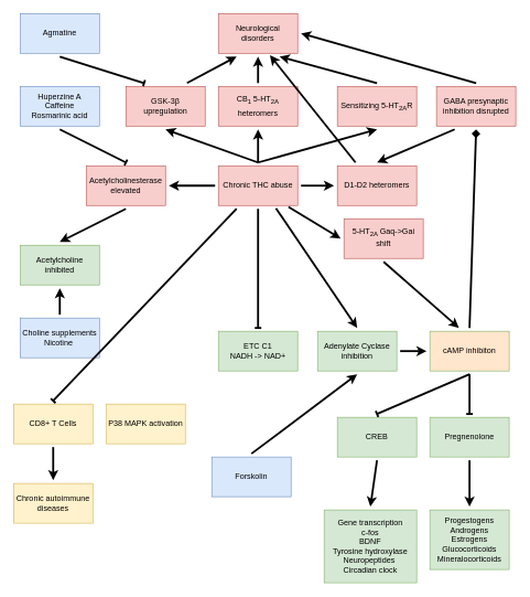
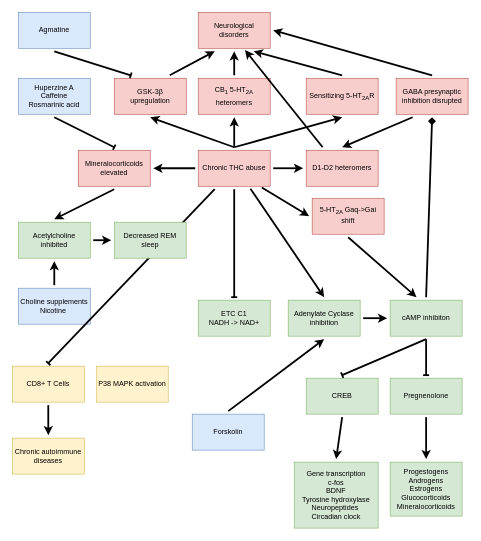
  <mxCell id="0" />
  <mxCell id="1" parent="0" />
  <mxCell id="2" value="" style="endArrow=baseDash;html=1;rounded=0;entryX=0.5;entryY=0;entryDx=0;entryDy=0;endFill=0;strokeWidth=3;strokeColor=#000000;exitX=0.5;exitY=1;exitDx=0;exitDy=0;" parent="1" source="11" target="10" edge="1"><mxGeometry width="50" height="50" relative="1" as="geometry"><mxPoint x="330" y="270" as="sourcePoint" /><mxPoint x="220" y="315" as="targetPoint" /></mxGeometry></mxCell>
  <mxCell id="3" value="" style="endArrow=classic;html=1;rounded=0;strokeWidth=3;exitX=0.5;exitY=0;exitDx=0;exitDy=0;entryX=0.5;entryY=1;entryDx=0;entryDy=0;" parent="1" source="11" target="12" edge="1"><mxGeometry width="50" height="50" relative="1" as="geometry"><mxPoint x="520" y="140" as="sourcePoint" /><mxPoint x="560" y="150" as="targetPoint" /></mxGeometry></mxCell>
  <mxCell id="4" value="" style="endArrow=baseDash;html=1;rounded=0;exitX=0.5;exitY=1;exitDx=0;exitDy=0;strokeWidth=3;entryX=0.5;entryY=0;entryDx=0;entryDy=0;endFill=0;" parent="1" source="13" target="15" edge="1"><mxGeometry width="50" height="50" relative="1" as="geometry"><mxPoint x="390" y="385" as="sourcePoint" /><mxPoint x="330" y="430" as="targetPoint" /></mxGeometry></mxCell>
  <mxCell id="5" value="Progestogens&#10;Androgens&#10;Estrogens&#10;Glucocorticoids&#10;Mineralocorticoids" style="rounded=0;whiteSpace=wrap;html=1;perimeterSpacing=5;fillColor=#d5e8d4;strokeColor=#82b366;" parent="1" vertex="1"><mxGeometry x="650" y="770" width="120" height="90" as="geometry" /></mxCell>
  <mxCell id="6" value="" style="endArrow=classic;html=1;rounded=0;entryX=0.5;entryY=0;entryDx=0;entryDy=0;strokeWidth=3;exitX=0.5;exitY=1;exitDx=0;exitDy=0;" parent="1" source="15" target="5" edge="1"><mxGeometry width="50" height="50" relative="1" as="geometry"><mxPoint x="410" y="530" as="sourcePoint" /><mxPoint x="440" y="660" as="targetPoint" /></mxGeometry></mxCell>
  <mxCell id="7" value="Adenylate Cyclase&lt;br&gt;inhibition" style="rounded=0;whiteSpace=wrap;html=1;perimeterSpacing=5;fillColor=#d5e8d4;strokeColor=#82b366;" parent="1" vertex="1"><mxGeometry x="480" y="500" width="120" height="60" as="geometry" /></mxCell>
  <mxCell id="8" value="" style="endArrow=classic;html=1;rounded=0;entryX=0.5;entryY=1;entryDx=0;entryDy=0;strokeWidth=3;exitX=0.5;exitY=0;exitDx=0;exitDy=0;" parent="1" source="14" target="7" edge="1"><mxGeometry width="50" height="50" relative="1" as="geometry"><mxPoint x="480" y="430" as="sourcePoint" /><mxPoint x="430" y="460" as="targetPoint" /></mxGeometry></mxCell>
  <mxCell id="9" value="" style="endArrow=classic;html=1;rounded=0;strokeColor=#000000;strokeWidth=3;endFill=1;exitX=0.708;exitY=0.986;exitDx=0;exitDy=0;exitPerimeter=0;entryX=0.5;entryY=0;entryDx=0;entryDy=0;" parent="1" source="11" target="7" edge="1"><mxGeometry width="50" height="50" relative="1" as="geometry"><mxPoint x="400" y="290" as="sourcePoint" /><mxPoint x="520" y="350" as="targetPoint" /></mxGeometry></mxCell>
  <mxCell id="10" value="ETC C1&lt;br&gt;NADH -&amp;gt; NAD+" style="rounded=0;whiteSpace=wrap;html=1;perimeterSpacing=5;fillColor=#d5e8d4;strokeColor=#82b366;" parent="1" vertex="1"><mxGeometry x="330" y="500" width="120" height="60" as="geometry" /></mxCell>
  <mxCell id="11" value="Chronic THC abuse" style="rounded=0;whiteSpace=wrap;html=1;perimeterSpacing=5;fillColor=#f8cecc;strokeColor=#b85450;" parent="1" vertex="1"><mxGeometry x="330" y="250" width="120" height="60" as="geometry" /></mxCell>
  <mxCell id="12" value="Sensitizing 5-HT&lt;sub&gt;2A&lt;/sub&gt;R" style="rounded=0;whiteSpace=wrap;html=1;perimeterSpacing=5;fillColor=#f8cecc;strokeColor=#b85450;" parent="1" vertex="1"><mxGeometry x="510" y="130" width="120" height="60" as="geometry" /></mxCell>
- <mxCell id="13" value="cAMP inhibiton" style="rounded=0;whiteSpace=wrap;html=1;perimeterSpacing=5;fillColor=#ffe6cc;strokeColor=#82b366;" parent="1" vertex="1"><mxGeometry x="650" y="500" width="120" height="60" as="geometry" /></mxCell>
+ <mxCell id="13" value="cAMP inhibiton" style="rounded=0;whiteSpace=wrap;html=1;perimeterSpacing=5;fillColor=#d5e8d4;strokeColor=#82b366;" parent="1" vertex="1"><mxGeometry x="650" y="500" width="120" height="60" as="geometry" /></mxCell>
  <mxCell id="14" value="Forskolin" style="rounded=0;whiteSpace=wrap;html=1;perimeterSpacing=5;fillColor=#dae8fc;strokeColor=#6c8ebf;" parent="1" vertex="1"><mxGeometry x="320" y="690" width="120" height="60" as="geometry" /></mxCell>
  <mxCell id="15" value="Pregnenolone" style="rounded=0;whiteSpace=wrap;html=1;perimeterSpacing=5;fillColor=#d5e8d4;strokeColor=#82b366;" parent="1" vertex="1"><mxGeometry x="650" y="630" width="120" height="60" as="geometry" /></mxCell>
  <mxCell id="16" value="CB&lt;sub&gt;1&amp;nbsp;&lt;/sub&gt;5-HT&lt;sub&gt;2A&lt;br&gt;&lt;font style=&quot;font-size: 12px;&quot;&gt;heteromers&lt;/font&gt;&lt;br&gt;&lt;/sub&gt;" style="rounded=0;whiteSpace=wrap;html=1;perimeterSpacing=5;fillColor=#f8cecc;strokeColor=#b85450;" parent="1" vertex="1"><mxGeometry x="330" y="130" width="120" height="60" as="geometry" /></mxCell>
  <mxCell id="17" value="" style="endArrow=classic;html=1;rounded=0;strokeWidth=3;exitX=0.5;exitY=0;exitDx=0;exitDy=0;entryX=0.5;entryY=1;entryDx=0;entryDy=0;" parent="1" source="11" target="16" edge="1"><mxGeometry width="50" height="50" relative="1" as="geometry"><mxPoint x="465" y="240" as="sourcePoint" /><mxPoint x="515" y="240" as="targetPoint" /></mxGeometry></mxCell>
  <mxCell id="18" value="" style="endArrow=classic;html=1;rounded=0;entryX=0;entryY=0.5;entryDx=0;entryDy=0;strokeWidth=3;exitX=1;exitY=0.5;exitDx=0;exitDy=0;" parent="1" source="7" target="13" edge="1"><mxGeometry width="50" height="50" relative="1" as="geometry"><mxPoint x="600" y="390" as="sourcePoint" /><mxPoint x="580" y="395" as="targetPoint" /></mxGeometry></mxCell>
  <mxCell id="19" value="GSK-3β &lt;br&gt;upregulation" style="rounded=0;whiteSpace=wrap;html=1;perimeterSpacing=5;fillColor=#f8cecc;strokeColor=#b85450;" parent="1" vertex="1"><mxGeometry x="190" y="130" width="120" height="60" as="geometry" /></mxCell>
  <mxCell id="20" value="" style="endArrow=classic;html=1;rounded=0;strokeWidth=3;exitX=0.5;exitY=0;exitDx=0;exitDy=0;entryX=0.5;entryY=1;entryDx=0;entryDy=0;" parent="1" source="11" target="19" edge="1"><mxGeometry width="50" height="50" relative="1" as="geometry"><mxPoint x="90" y="235" as="sourcePoint" /><mxPoint x="205" y="150" as="targetPoint" /></mxGeometry></mxCell>
  <mxCell id="21" value="Agmatine" style="rounded=0;whiteSpace=wrap;html=1;perimeterSpacing=5;fillColor=#dae8fc;strokeColor=#6c8ebf;" parent="1" vertex="1"><mxGeometry x="30" y="20" width="120" height="60" as="geometry" /></mxCell>
  <mxCell id="22" value="" style="endArrow=baseDash;html=1;rounded=0;endFill=0;strokeWidth=3;strokeColor=#000000;exitX=0.5;exitY=1;exitDx=0;exitDy=0;entryX=0.25;entryY=0;entryDx=0;entryDy=0;" parent="1" source="21" target="19" edge="1"><mxGeometry width="50" height="50" relative="1" as="geometry"><mxPoint x="359.96" y="271.99" as="sourcePoint" /><mxPoint x="220" y="160" as="targetPoint" /></mxGeometry></mxCell>
  <mxCell id="23" value="Neurological disorders" style="rounded=0;whiteSpace=wrap;html=1;perimeterSpacing=5;fillColor=#f8cecc;strokeColor=#b85450;" parent="1" vertex="1"><mxGeometry x="330" y="20" width="120" height="60" as="geometry" /></mxCell>
  <mxCell id="24" value="" style="endArrow=classic;html=1;rounded=0;strokeWidth=3;exitX=0.5;exitY=0;exitDx=0;exitDy=0;entryX=0.75;entryY=1;entryDx=0;entryDy=0;" parent="1" source="12" target="23" edge="1"><mxGeometry width="50" height="50" relative="1" as="geometry"><mxPoint x="420" y="245" as="sourcePoint" /><mxPoint x="555" y="220" as="targetPoint" /></mxGeometry></mxCell>
- <mxCell id="25" value="Acetylcholinesterase elevated" style="rounded=0;whiteSpace=wrap;html=1;perimeterSpacing=5;fillColor=#f8cecc;strokeColor=#b85450;" parent="1" vertex="1"><mxGeometry x="130" y="250" width="120" height="60" as="geometry" /></mxCell>
+ <mxCell id="25" value="Mineralocorticoids elevated" style="rounded=0;whiteSpace=wrap;html=1;perimeterSpacing=5;fillColor=#f8cecc;strokeColor=#b85450;" parent="1" vertex="1"><mxGeometry x="130" y="250" width="120" height="60" as="geometry" /></mxCell>
  <mxCell id="26" value="" style="endArrow=classic;html=1;rounded=0;entryX=1;entryY=0.5;entryDx=0;entryDy=0;strokeWidth=3;exitX=0;exitY=0.5;exitDx=0;exitDy=0;" parent="1" source="11" target="25" edge="1"><mxGeometry width="50" height="50" relative="1" as="geometry"><mxPoint x="545" y="390" as="sourcePoint" /><mxPoint x="485" y="390" as="targetPoint" /></mxGeometry></mxCell>
  <mxCell id="27" value="Acetylcholine inhibited" style="rounded=0;whiteSpace=wrap;html=1;perimeterSpacing=5;fillColor=#d5e8d4;strokeColor=#82b366;" parent="1" vertex="1"><mxGeometry x="30" y="370" width="120" height="60" as="geometry" /></mxCell>
  <mxCell id="28" value="" style="endArrow=classic;html=1;rounded=0;entryX=0.5;entryY=0;entryDx=0;entryDy=0;endFill=1;strokeWidth=3;strokeColor=#000000;exitX=0.5;exitY=1;exitDx=0;exitDy=0;" parent="1" source="25" target="27" edge="1"><mxGeometry width="50" height="50" relative="1" as="geometry"><mxPoint x="150" y="310" as="sourcePoint" /><mxPoint x="280" y="355" as="targetPoint" /></mxGeometry></mxCell>
  <mxCell id="29" value="Huperzine A&lt;br&gt;Caffeine &lt;br&gt;Rosmarinic acid" style="rounded=0;whiteSpace=wrap;html=1;perimeterSpacing=5;fillColor=#dae8fc;strokeColor=#6c8ebf;" parent="1" vertex="1"><mxGeometry x="30" y="130" width="120" height="60" as="geometry" /></mxCell>
  <mxCell id="30" value="" style="endArrow=baseDash;html=1;rounded=0;entryX=0.5;entryY=0;entryDx=0;entryDy=0;endFill=0;strokeWidth=3;strokeColor=#000000;exitX=0.5;exitY=1;exitDx=0;exitDy=0;" parent="1" source="29" target="25" edge="1"><mxGeometry width="50" height="50" relative="1" as="geometry"><mxPoint x="60" y="500" as="sourcePoint" /><mxPoint x="-80" y="540" as="targetPoint" /></mxGeometry></mxCell>
  <mxCell id="31" value="Choline supplements&lt;br&gt;Nicotine&amp;nbsp;" style="rounded=0;whiteSpace=wrap;html=1;perimeterSpacing=5;fillColor=#dae8fc;strokeColor=#6c8ebf;" parent="1" vertex="1"><mxGeometry x="30" y="480" width="120" height="60" as="geometry" /></mxCell>
  <mxCell id="32" value="" style="endArrow=classic;html=1;rounded=0;strokeWidth=3;exitX=0.5;exitY=0;exitDx=0;exitDy=0;entryX=0.5;entryY=1;entryDx=0;entryDy=0;" parent="1" source="31" target="27" edge="1"><mxGeometry width="50" height="50" relative="1" as="geometry"><mxPoint x="355" y="280" as="sourcePoint" /><mxPoint x="130" y="420" as="targetPoint" /></mxGeometry></mxCell>
  <mxCell id="33" value="CREB" style="rounded=0;whiteSpace=wrap;html=1;perimeterSpacing=5;fillColor=#d5e8d4;strokeColor=#82b366;" parent="1" vertex="1"><mxGeometry x="510" y="630" width="120" height="60" as="geometry" /></mxCell>
  <mxCell id="34" value="" style="endArrow=baseDash;html=1;rounded=0;strokeWidth=3;entryX=0.5;entryY=0;entryDx=0;entryDy=0;exitX=0.5;exitY=1;exitDx=0;exitDy=0;endFill=0;" parent="1" source="13" target="33" edge="1"><mxGeometry width="50" height="50" relative="1" as="geometry"><mxPoint x="400" y="425" as="sourcePoint" /><mxPoint x="420" y="475" as="targetPoint" /></mxGeometry></mxCell>
  <mxCell id="35" value="&lt;div&gt;Gene transcription&lt;/div&gt;&lt;div&gt;c-fos&lt;/div&gt;&lt;div&gt;BDNF&lt;/div&gt;&lt;div&gt;Tyrosine hydroxylase&lt;/div&gt;&lt;div&gt;Neuropeptides&amp;nbsp;&lt;/div&gt;&lt;div&gt;Circadian clock&lt;/div&gt;" style="rounded=0;whiteSpace=wrap;html=1;perimeterSpacing=5;fillColor=#d5e8d4;strokeColor=#82b366;" parent="1" vertex="1"><mxGeometry x="490" y="770" width="140" height="110" as="geometry" /></mxCell>
  <mxCell id="36" value="" style="endArrow=classic;html=1;rounded=0;strokeWidth=3;entryX=0.5;entryY=0;entryDx=0;entryDy=0;exitX=0.5;exitY=1;exitDx=0;exitDy=0;" parent="1" source="33" target="35" edge="1"><mxGeometry width="50" height="50" relative="1" as="geometry"><mxPoint x="420" y="425" as="sourcePoint" /><mxPoint x="280" y="475" as="targetPoint" /></mxGeometry></mxCell>
  <mxCell id="37" value="GABA presynaptic inhibition disrupted" style="rounded=0;whiteSpace=wrap;html=1;perimeterSpacing=5;fillColor=#f8cecc;strokeColor=#b85450;" parent="1" vertex="1"><mxGeometry x="660" y="130" width="120" height="60" as="geometry" /></mxCell>
  <mxCell id="38" value="" style="endArrow=diamond;html=1;rounded=0;strokeWidth=3;entryX=0.5;entryY=1;entryDx=0;entryDy=0;exitX=0.5;exitY=0;exitDx=0;exitDy=0;" parent="1" source="13" target="37" edge="1"><mxGeometry width="50" height="50" relative="1" as="geometry"><mxPoint x="480" y="370" as="sourcePoint" /><mxPoint x="670" y="145" as="targetPoint" /></mxGeometry></mxCell>
  <mxCell id="39" value="" style="endArrow=classic;html=1;rounded=0;strokeWidth=3;exitX=0.5;exitY=0;exitDx=0;exitDy=0;entryX=1;entryY=0.5;entryDx=0;entryDy=0;endFill=1;" parent="1" source="37" target="23" edge="1"><mxGeometry width="50" height="50" relative="1" as="geometry"><mxPoint x="670" y="230" as="sourcePoint" /><mxPoint x="750" y="200" as="targetPoint" /></mxGeometry></mxCell>
  <mxCell id="40" value="" style="endArrow=classic;html=1;rounded=0;strokeWidth=3;exitX=0.5;exitY=0;exitDx=0;exitDy=0;entryX=0.5;entryY=1;entryDx=0;entryDy=0;" parent="1" source="16" target="23" edge="1"><mxGeometry width="50" height="50" relative="1" as="geometry"><mxPoint x="400" y="235" as="sourcePoint" /><mxPoint x="510" y="125" as="targetPoint" /></mxGeometry></mxCell>
  <mxCell id="41" value="" style="endArrow=classic;html=1;rounded=0;strokeWidth=3;exitX=0.75;exitY=0;exitDx=0;exitDy=0;entryX=0.25;entryY=1;entryDx=0;entryDy=0;" parent="1" source="19" target="23" edge="1"><mxGeometry width="50" height="50" relative="1" as="geometry"><mxPoint x="440" y="135" as="sourcePoint" /><mxPoint x="415" y="75" as="targetPoint" /></mxGeometry></mxCell>
  <mxCell id="42" value="CD8+ T Cells" style="rounded=0;whiteSpace=wrap;html=1;perimeterSpacing=5;fillColor=#fff2cc;strokeColor=#d6b656;" parent="1" vertex="1"><mxGeometry x="20" y="610" width="120" height="60" as="geometry" /></mxCell>
  <mxCell id="43" value="" style="endArrow=baseDash;html=1;rounded=0;endFill=0;strokeWidth=3;strokeColor=#000000;exitX=0.25;exitY=1;exitDx=0;exitDy=0;entryX=0.5;entryY=0;entryDx=0;entryDy=0;" parent="1" source="11" target="42" edge="1"><mxGeometry width="50" height="50" relative="1" as="geometry"><mxPoint x="400" y="325" as="sourcePoint" /><mxPoint x="250" y="350" as="targetPoint" /></mxGeometry></mxCell>
  <mxCell id="44" value="Chronic autoimmune diseases" style="rounded=0;whiteSpace=wrap;html=1;perimeterSpacing=5;fillColor=#fff2cc;strokeColor=#d6b656;" parent="1" vertex="1"><mxGeometry x="20" y="730" width="120" height="60" as="geometry" /></mxCell>
  <mxCell id="45" value="" style="endArrow=classic;html=1;rounded=0;strokeWidth=3;exitX=0.5;exitY=1;exitDx=0;exitDy=0;entryX=0.5;entryY=0;entryDx=0;entryDy=0;" parent="1" source="42" target="44" edge="1"><mxGeometry width="50" height="50" relative="1" as="geometry"><mxPoint x="90" y="485" as="sourcePoint" /><mxPoint x="100" y="435" as="targetPoint" /></mxGeometry></mxCell>
  <mxCell id="46" value="D1-D2 heteromers" style="rounded=0;whiteSpace=wrap;html=1;perimeterSpacing=5;fillColor=#f8cecc;strokeColor=#b85450;" parent="1" vertex="1"><mxGeometry x="510" y="250" width="120" height="60" as="geometry" /></mxCell>
  <mxCell id="47" value="" style="endArrow=classic;html=1;rounded=0;entryX=0;entryY=0.5;entryDx=0;entryDy=0;strokeWidth=3;exitX=1;exitY=0.5;exitDx=0;exitDy=0;" parent="1" source="11" target="46" edge="1"><mxGeometry width="50" height="50" relative="1" as="geometry"><mxPoint x="460" y="280" as="sourcePoint" /><mxPoint x="265" y="290" as="targetPoint" /></mxGeometry></mxCell>
  <mxCell id="48" value="" style="endArrow=classic;html=1;rounded=0;strokeWidth=3;entryX=0.5;entryY=0;entryDx=0;entryDy=0;exitX=0.25;exitY=1;exitDx=0;exitDy=0;" parent="1" source="37" target="46" edge="1"><mxGeometry width="50" height="50" relative="1" as="geometry"><mxPoint x="730" y="365" as="sourcePoint" /><mxPoint x="680" y="205" as="targetPoint" /></mxGeometry></mxCell>
  <mxCell id="49" value="5-HT&lt;sub&gt;2A&amp;nbsp;&lt;/sub&gt;Gaq-&amp;gt;Gai shift&lt;sub&gt;&lt;br&gt;&lt;/sub&gt;" style="rounded=0;whiteSpace=wrap;html=1;perimeterSpacing=5;fillColor=#f8cecc;strokeColor=#b85450;" parent="1" vertex="1"><mxGeometry x="520" y="330" width="120" height="60" as="geometry" /></mxCell>
  <mxCell id="50" value="" style="endArrow=classic;html=1;rounded=0;strokeColor=#000000;strokeWidth=3;endFill=1;exitX=0.854;exitY=0.957;exitDx=0;exitDy=0;exitPerimeter=0;entryX=0;entryY=0.5;entryDx=0;entryDy=0;" parent="1" source="11" target="49" edge="1"><mxGeometry width="50" height="50" relative="1" as="geometry"><mxPoint x="427.04" y="324.02" as="sourcePoint" /><mxPoint x="390" y="535" as="targetPoint" /></mxGeometry></mxCell>
  <mxCell id="51" value="" style="endArrow=classic;html=1;rounded=0;strokeColor=#000000;strokeWidth=3;endFill=1;exitX=0.5;exitY=1;exitDx=0;exitDy=0;entryX=0.377;entryY=0;entryDx=0;entryDy=0;entryPerimeter=0;" parent="1" source="49" target="13" edge="1"><mxGeometry width="50" height="50" relative="1" as="geometry"><mxPoint x="446.02" y="321.99" as="sourcePoint" /><mxPoint x="525" y="370" as="targetPoint" /></mxGeometry></mxCell>
  <mxCell id="52" value="" style="endArrow=classic;html=1;rounded=0;strokeWidth=3;entryX=0.638;entryY=0.971;entryDx=0;entryDy=0;exitX=0.25;exitY=0;exitDx=0;exitDy=0;entryPerimeter=0;" parent="1" source="46" target="23" edge="1"><mxGeometry width="50" height="50" relative="1" as="geometry"><mxPoint x="647.5" y="205" as="sourcePoint" /><mxPoint x="580" y="255" as="targetPoint" /></mxGeometry></mxCell>
+ <mxCell id="53" value="Decreased REM sleep" style="rounded=0;whiteSpace=wrap;html=1;perimeterSpacing=5;fillColor=#d5e8d4;strokeColor=#82b366;" parent="1" vertex="1"><mxGeometry x="190" y="370" width="120" height="60" as="geometry" /></mxCell>
+ <mxCell id="54" value="" style="endArrow=classic;html=1;rounded=0;strokeWidth=3;exitX=1;exitY=0.5;exitDx=0;exitDy=0;entryX=0;entryY=0.5;entryDx=0;entryDy=0;" parent="1" source="27" target="53" edge="1"><mxGeometry width="50" height="50" relative="1" as="geometry"><mxPoint x="90" y="485" as="sourcePoint" /><mxPoint x="100" y="435" as="targetPoint" /></mxGeometry></mxCell>
  <mxCell id="55" value="P38 MAPK activation" style="rounded=0;whiteSpace=wrap;html=1;perimeterSpacing=5;fillColor=#fff2cc;strokeColor=#d6b656;" parent="1" vertex="1"><mxGeometry x="160" y="610" width="120" height="60" as="geometry" /></mxCell>
